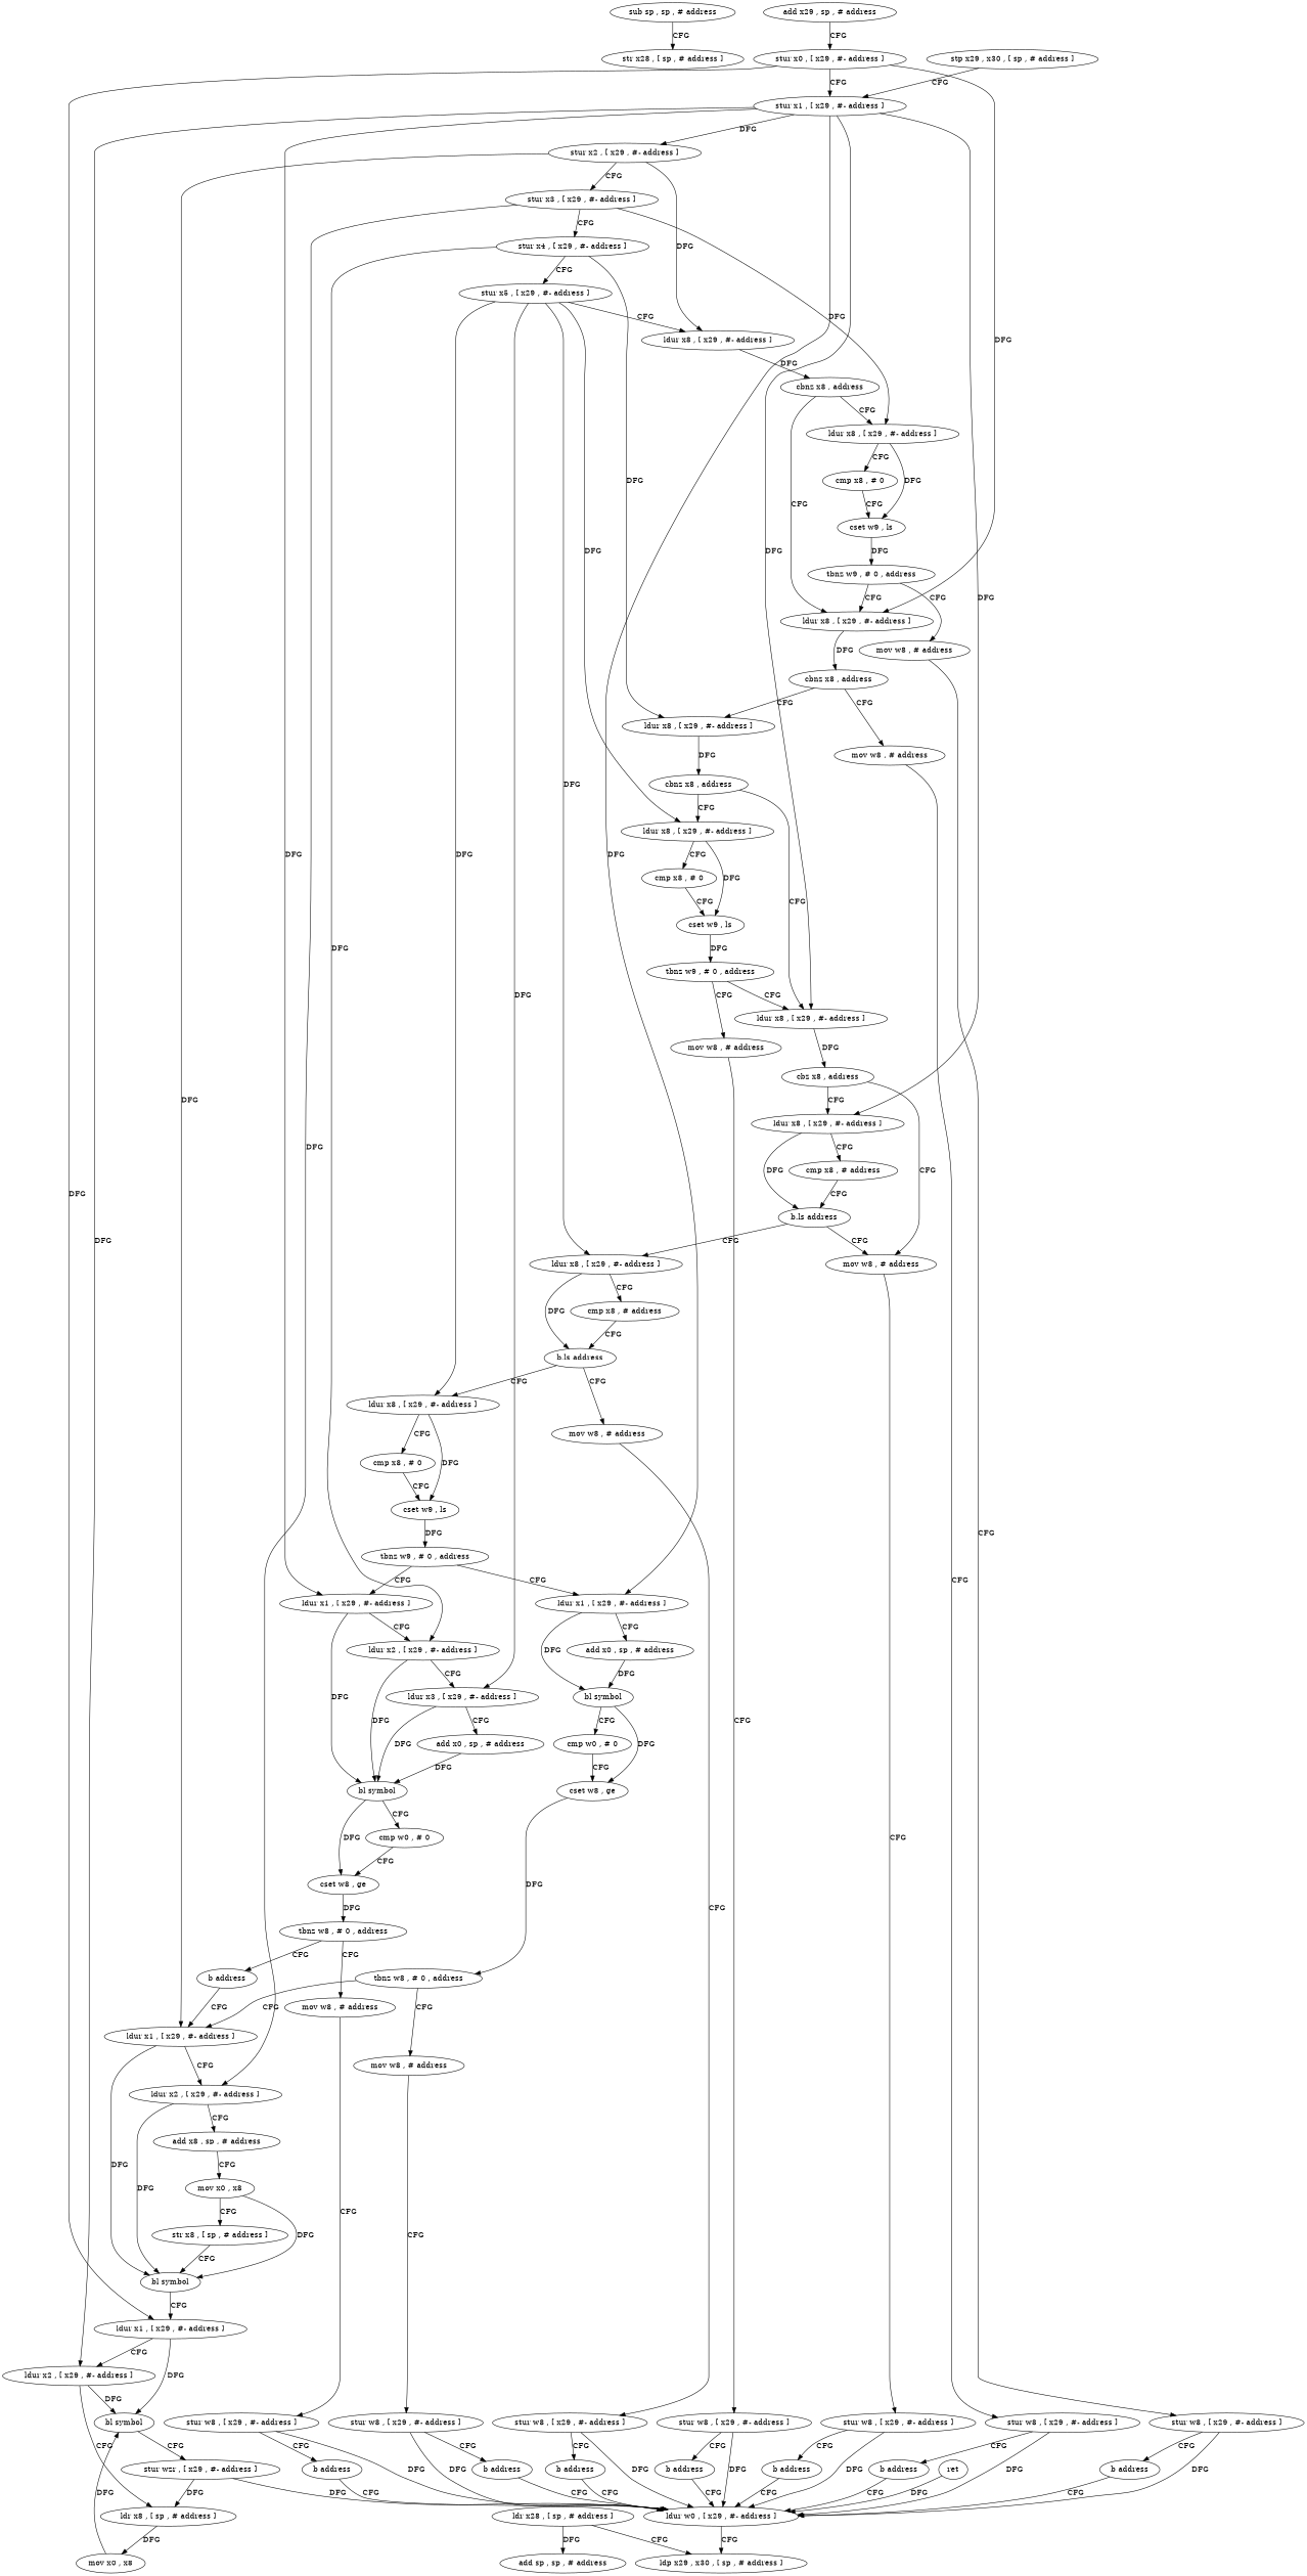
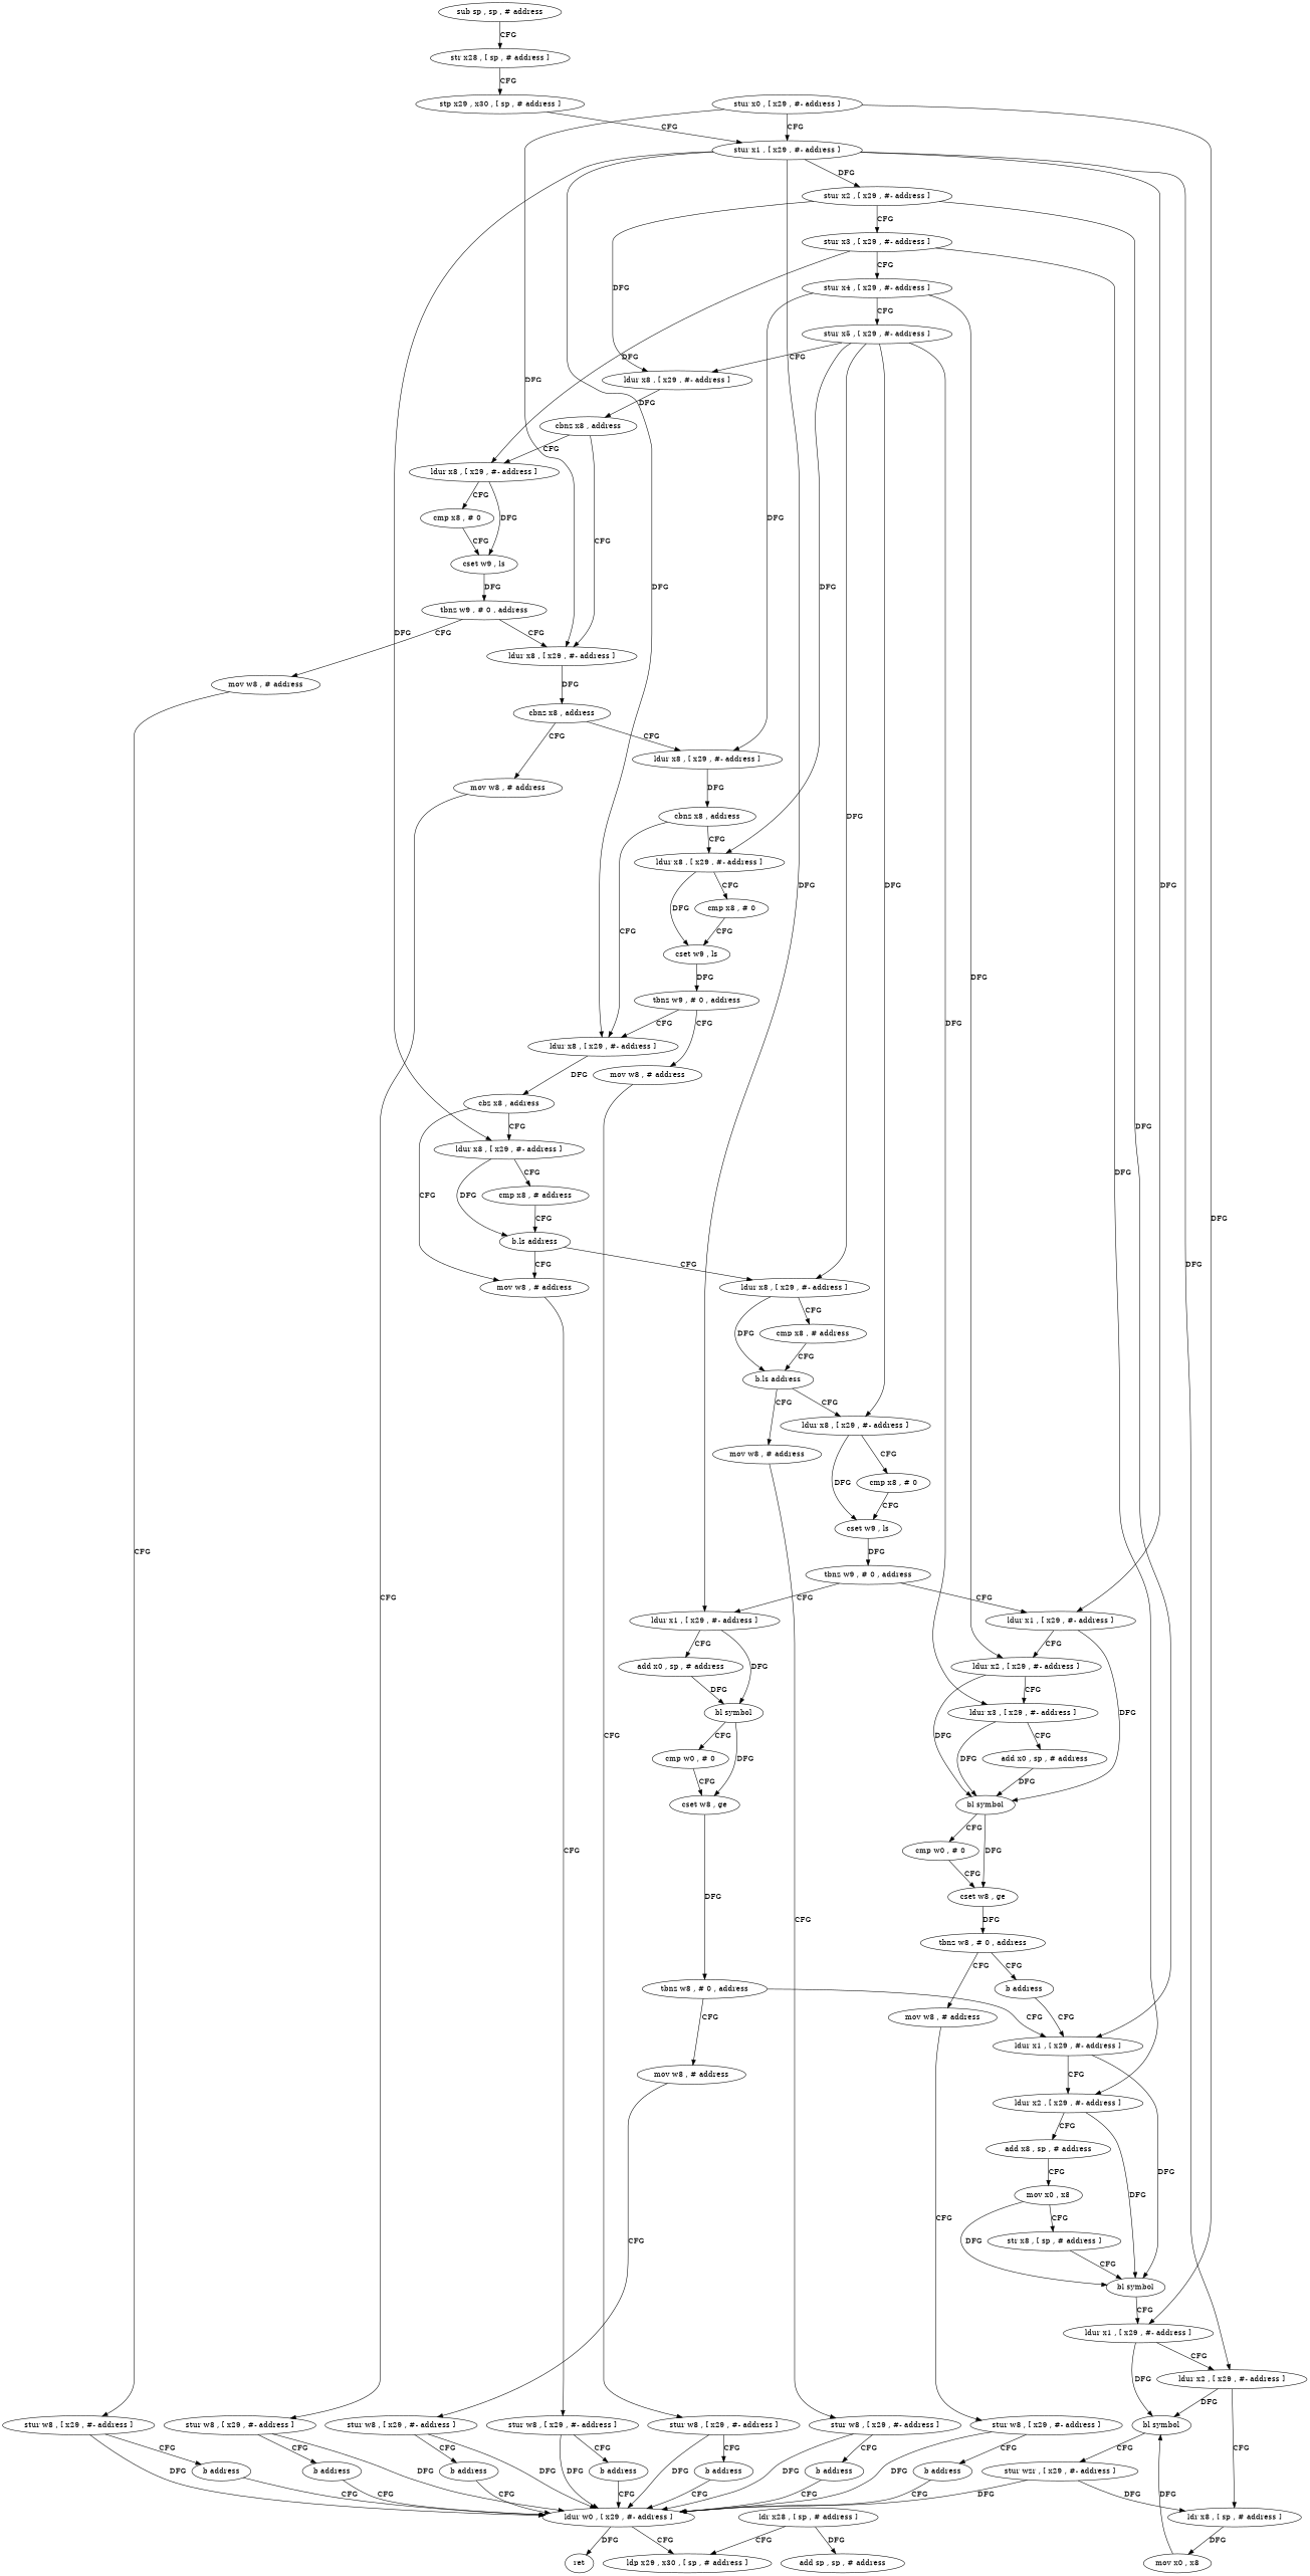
  digraph {
    n1 [label="sub sp , sp , # address"]
    n2 [label="str x28 , [ sp , # address ]"]
    n3 [label="stp x29 , x30 , [ sp , # address ]"]
    n4 [label="stur x1 , [ x29 , #- address ]"]
-   n5 [label="add x29 , sp , # address"]
    n6 [label="stur x0 , [ x29 , #- address ]"]
    n7 [label="ldur x8 , [ x29 , #- address ]"]
    n8 [label="ldur x1 , [ x29 , #- address ]"]
    n9 [label="stur x2 , [ x29 , #- address ]"]
    n10 [label="ldur x8 , [ x29 , #- address ]"]
    n11 [label="ldur x8 , [ x29 , #- address ]"]
    n12 [label="ldur x1 , [ x29 , #- address ]"]
    n13 [label="ldur x1 , [ x29 , #- address ]"]
    n14 [label="ldur x2 , [ x29 , #- address ]"]
    n15 [label="cbnz x8 , address"]
    n16 [label="bl symbol"]
    n17 [label="stur x3 , [ x29 , #- address ]"]
    n18 [label="ldur x8 , [ x29 , #- address ]"]
    n19 [label="ldur x1 , [ x29 , #- address ]"]
    n20 [label="cbz x8 , address"]
    n21 [label="cmp x8 , # address"]
    n22 [label="b.ls address"]
    n23 [label="add x0 , sp , # address"]
    n24 [label="bl symbol"]
    n25 [label="ldur x2 , [ x29 , #- address ]"]
    n26 [label="bl symbol"]
    n27 [label="ldr x8 , [ sp , # address ]"]
    n28 [label="stur x4 , [ x29 , #- address ]"]
    n29 [label="ldur x8 , [ x29 , #- address ]"]
    n30 [label="ldur x2 , [ x29 , #- address ]"]
    n31 [label="cbnz x8 , address"]
    n32 [label="bl symbol"]
    n33 [label="stur x5 , [ x29 , #- address ]"]
    n34 [label="ldur x8 , [ x29 , #- address ]"]
    n35 [label="cmp x8 , # 0"]
    n36 [label="cset w9 , ls"]
    n37 [label="add x8 , sp , # address"]
    n38 [label="ldur x8 , [ x29 , #- address ]"]
    n39 [label="ldur x8 , [ x29 , #- address ]"]
    n40 [label="ldur x8 , [ x29 , #- address ]"]
    n41 [label="ldur x3 , [ x29 , #- address ]"]
    n42 [label="cbnz x8 , address"]
    n43 [label="cmp x8 , # 0"]
    n44 [label="cset w9 , ls"]
    n45 [label="cmp x8 , # address"]
    n46 [label="b.ls address"]
    n47 [label="cmp x8 , # 0"]
    n48 [label="cset w9 , ls"]
    n49 [label="add x0 , sp , # address"]
    n50 [label="mov w8 , # address"]
    n51 [label="tbnz w9 , # 0 , address"]
    n52 [label="stur w8 , [ x29 , #- address ]"]
    n53 [label="b address"]
    n54 [label="ldur w0 , [ x29 , #- address ]"]
    n55 [label="mov w8 , # address"]
    n56 [label="stur w8 , [ x29 , #- address ]"]
    n57 [label="b address"]
    n58 [label="mov w8 , # address"]
    n59 [label="tbnz w9 , # 0 , address"]
    n60 [label="ldp x29 , x30 , [ sp , # address ]"]
    n61 [label=ret]
    n62 [label="stur w8 , [ x29 , #- address ]"]
    n63 [label="b address"]
    n64 [label="mov w8 , # address"]
    n65 [label="stur w8 , [ x29 , #- address ]"]
    n66 [label="b address"]
    n67 [label="ldr x28 , [ sp , # address ]"]
    n68 [label="add sp , sp , # address"]
    n69 [label="mov w8 , # address"]
    n70 [label="stur w8 , [ x29 , #- address ]"]
    n71 [label="tbnz w9 , # 0 , address"]
    n72 [label="b address"]
    n73 [label="cmp w0 , # 0"]
    n74 [label="cset w8 , ge"]
    n75 [label="cmp w0 , # 0"]
    n76 [label="cset w8 , ge"]
    n77 [label="tbnz w8 , # 0 , address"]
    n78 [label="mov w8 , # address"]
    n79 [label="stur w8 , [ x29 , #- address ]"]
    n80 [label="b address"]
    n81 [label="tbnz w8 , # 0 , address"]
    n82 [label="b address"]
    n83 [label="mov w8 , # address"]
    n84 [label="stur w8 , [ x29 , #- address ]"]
    n85 [label="b address"]
    n86 [label="mov x0 , x8"]
    n87 [label="str x8 , [ sp , # address ]"]
    n88 [label="mov x0 , x8"]
    n89 [label="stur wzr , [ x29 , #- address ]"]
    n1 -> n2 [label=CFG]
+   n2 -> n3 [label=CFG]
    n3 -> n4 [label=CFG]
    n4 -> n9 [label=DFG]
    n4 -> n10 [label=DFG]
    n4 -> n11 [label=DFG]
    n4 -> n12 [label=DFG]
    n4 -> n13 [label=DFG]
    n4 -> n14 [label=DFG]
-   n5 -> n6 [label=CFG]
    n6 -> n4 [label=CFG]
    n6 -> n7 [label=DFG]
    n6 -> n8 [label=DFG]
    n7 -> n15 [label=DFG]
    n8 -> n14 [label=CFG]
    n8 -> n16 [label=DFG]
    n9 -> n17 [label=CFG]
    n9 -> n18 [label=DFG]
    n9 -> n19 [label=DFG]
    n10 -> n20 [label=DFG]
    n11 -> n21 [label=CFG]
    n11 -> n22 [label=DFG]
    n12 -> n23 [label=CFG]
    n12 -> n24 [label=DFG]
    n13 -> n25 [label=CFG]
    n13 -> n26 [label=DFG]
    n14 -> n16 [label=DFG]
    n14 -> n27 [label=CFG]
    n15 -> n34 [label=CFG]
    n15 -> n50 [label=CFG]
    n16 -> n89 [label=CFG]
    n17 -> n28 [label=CFG]
    n17 -> n29 [label=DFG]
    n17 -> n30 [label=DFG]
    n18 -> n31 [label=DFG]
    n19 -> n30 [label=CFG]
    n19 -> n32 [label=DFG]
    n20 -> n11 [label=CFG]
    n20 -> n58 [label=CFG]
    n21 -> n22 [label=CFG]
    n22 -> n39 [label=CFG]
    n22 -> n58 [label=CFG]
    n23 -> n24 [label=DFG]
    n24 -> n73 [label=CFG]
    n24 -> n74 [label=DFG]
    n25 -> n26 [label=DFG]
    n25 -> n41 [label=CFG]
    n26 -> n75 [label=CFG]
    n26 -> n76 [label=DFG]
    n27 -> n88 [label=DFG]
    n28 -> n25 [label=DFG]
    n28 -> n33 [label=CFG]
    n28 -> n34 [label=DFG]
    n29 -> n35 [label=CFG]
    n29 -> n36 [label=DFG]
    n30 -> n32 [label=DFG]
    n30 -> n37 [label=CFG]
    n31 -> n7 [label=CFG]
    n31 -> n29 [label=CFG]
    n32 -> n8 [label=CFG]
    n33 -> n18 [label=CFG]
    n33 -> n38 [label=DFG]
    n33 -> n39 [label=DFG]
    n33 -> n40 [label=DFG]
    n33 -> n41 [label=DFG]
    n34 -> n42 [label=DFG]
    n35 -> n36 [label=CFG]
    n36 -> n51 [label=DFG]
    n37 -> n86 [label=CFG]
    n38 -> n43 [label=CFG]
    n38 -> n44 [label=DFG]
    n39 -> n45 [label=CFG]
    n39 -> n46 [label=DFG]
    n40 -> n47 [label=CFG]
    n40 -> n48 [label=DFG]
    n41 -> n26 [label=DFG]
    n41 -> n49 [label=CFG]
    n42 -> n10 [label=CFG]
    n42 -> n38 [label=CFG]
    n43 -> n44 [label=CFG]
    n44 -> n59 [label=DFG]
    n45 -> n46 [label=CFG]
    n46 -> n40 [label=CFG]
    n46 -> n69 [label=CFG]
    n47 -> n48 [label=CFG]
    n48 -> n71 [label=DFG]
    n49 -> n26 [label=DFG]
    n50 -> n52 [label=CFG]
    n51 -> n7 [label=CFG]
    n51 -> n55 [label=CFG]
    n52 -> n53 [label=CFG]
    n52 -> n54 [label=DFG]
    n53 -> n54 [label=CFG]
    n54 -> n60 [label=CFG]
-   n61 -> n54 [label=DFG]
+   n54 -> n61 [label=DFG]
    n55 -> n56 [label=CFG]
    n56 -> n54 [label=DFG]
    n56 -> n57 [label=CFG]
    n57 -> n54 [label=CFG]
    n58 -> n62 [label=CFG]
    n59 -> n10 [label=CFG]
    n59 -> n64 [label=CFG]
    n62 -> n54 [label=DFG]
    n62 -> n63 [label=CFG]
    n63 -> n54 [label=CFG]
    n64 -> n65 [label=CFG]
    n65 -> n54 [label=DFG]
    n65 -> n66 [label=CFG]
    n66 -> n54 [label=CFG]
    n67 -> n60 [label=CFG]
    n67 -> n68 [label=DFG]
    n69 -> n70 [label=CFG]
    n70 -> n54 [label=DFG]
    n70 -> n72 [label=CFG]
    n71 -> n12 [label=CFG]
    n71 -> n13 [label=CFG]
    n72 -> n54 [label=CFG]
    n73 -> n74 [label=CFG]
    n74 -> n77 [label=DFG]
    n75 -> n76 [label=CFG]
    n76 -> n81 [label=DFG]
    n77 -> n19 [label=CFG]
    n77 -> n78 [label=CFG]
    n78 -> n79 [label=CFG]
    n79 -> n54 [label=DFG]
    n79 -> n80 [label=CFG]
    n80 -> n54 [label=CFG]
    n81 -> n82 [label=CFG]
    n81 -> n83 [label=CFG]
    n82 -> n19 [label=CFG]
    n83 -> n84 [label=CFG]
    n84 -> n54 [label=DFG]
    n84 -> n85 [label=CFG]
    n85 -> n54 [label=CFG]
    n86 -> n32 [label=DFG]
    n86 -> n87 [label=CFG]
    n87 -> n32 [label=CFG]
    n88 -> n16 [label=DFG]
    n89 -> n27 [label=DFG]
    n89 -> n54 [label=DFG]
  }
